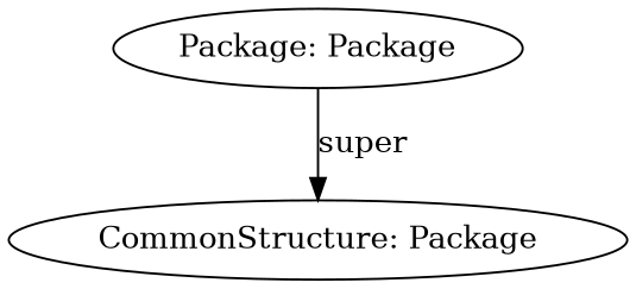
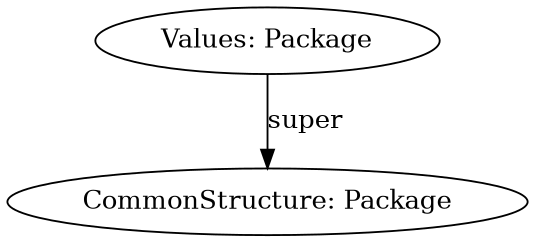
  digraph {
    node [fillcolor=white style=solid]
-   n1 [label="Package: Package"]
+   n1 [label="Values: Package"]
    n2 [label="CommonStructure: Package"]
    subgraph sub_1 {
      shape=box
      style=filled
    }
    n1 -> n2 [color=black label=super style=solid]
  }
